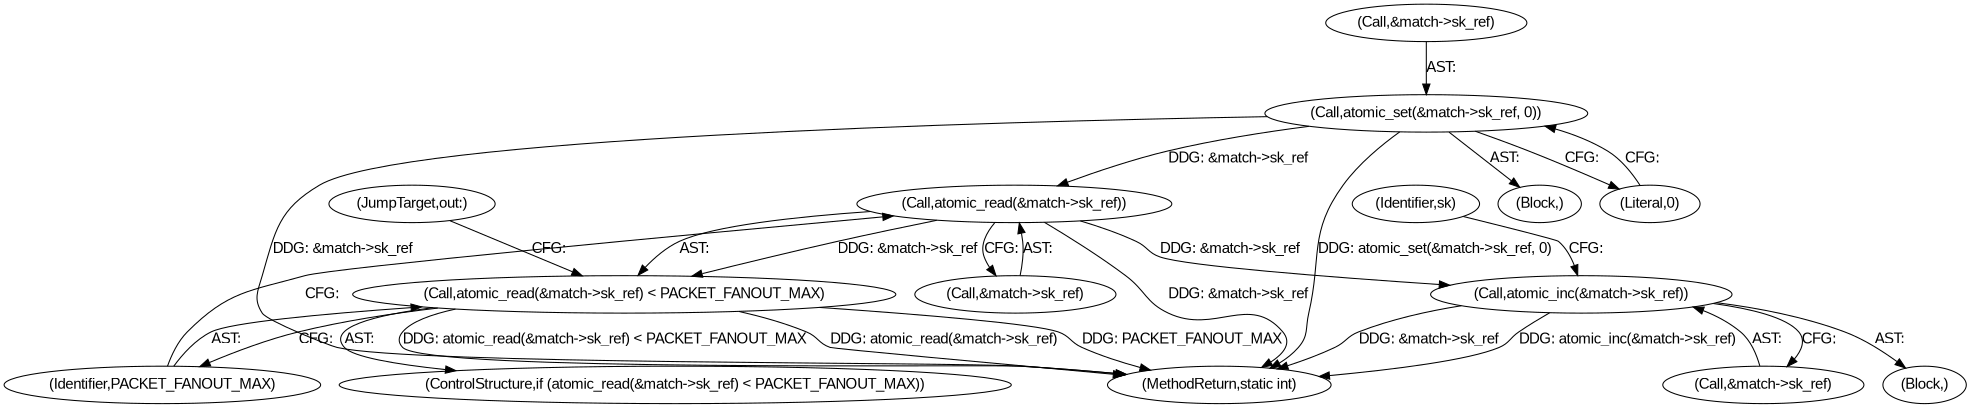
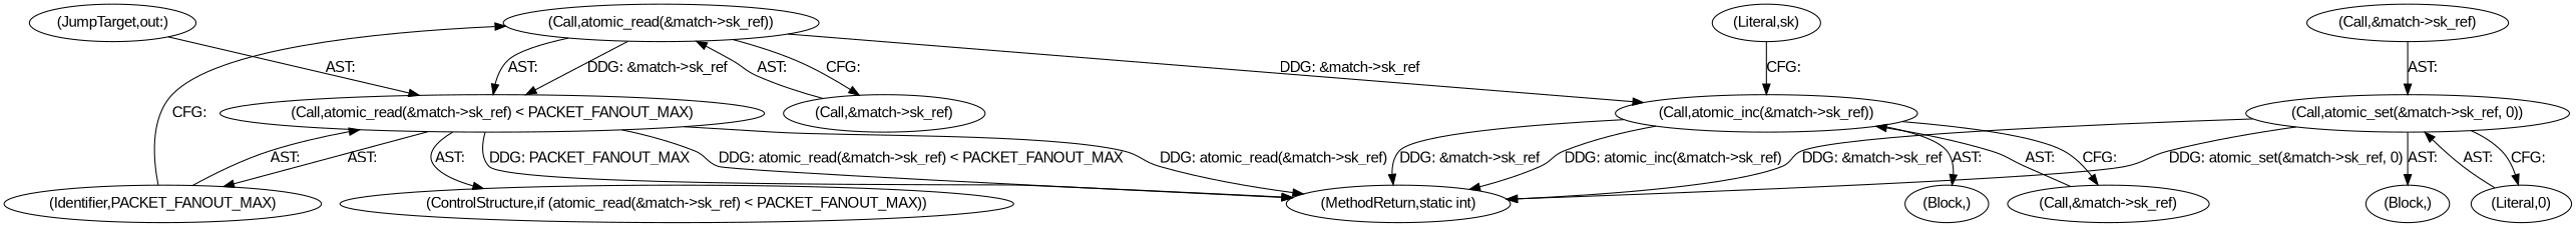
  digraph {
    fontname="Liberation Sans"
    node [fontname="Liberation Sans"]
    edge [fontname="Liberation Sans"]
    n1 [label="(Call,atomic_read(&match->sk_ref))"]
    n2 [label="(Call,atomic_read(&match->sk_ref) < PACKET_FANOUT_MAX)"]
    n3 [label="(Call,atomic_inc(&match->sk_ref))"]
    n4 [label="(MethodReturn,static int)"]
    n5 [label="(Call,&match->sk_ref)"]
    n6 [label="(Identifier,PACKET_FANOUT_MAX)"]
    n7 [label="(ControlStructure,if (atomic_read(&match->sk_ref) < PACKET_FANOUT_MAX))"]
    n8 [label="(Block,)"]
    n9 [label="(Call,&match->sk_ref)"]
    n10 [label="(Call,atomic_set(&match->sk_ref, 0))"]
    n11 [label="(Block,)"]
    n12 [label="(Literal,0)"]
-   n13 [label="(Identifier,sk)"]
+   n13 [label="(Literal,sk)"]
    n14 [label="(Call,&match->sk_ref)"]
    n15 [label="(JumpTarget,out:)"]
    n1 -> n2 [label="AST: "]
    n1 -> n2 [label="DDG: &match->sk_ref"]
    n1 -> n3 [label="DDG: &match->sk_ref"]
-   n1 -> n4 [label="DDG: &match->sk_ref"]
    n1 -> n5 [label="CFG: "]
    n2 -> n4 [label="DDG: atomic_read(&match->sk_ref) < PACKET_FANOUT_MAX"]
    n2 -> n4 [label="DDG: atomic_read(&match->sk_ref)"]
    n2 -> n4 [label="DDG: PACKET_FANOUT_MAX"]
-   n2 -> n6 [label="CFG: "]
+   n2 -> n6 [label="AST: "]
    n2 -> n7 [label="AST: "]
    n3 -> n4 [label="DDG: &match->sk_ref"]
    n3 -> n4 [label="DDG: atomic_inc(&match->sk_ref)"]
    n3 -> n8 [label="AST: "]
    n3 -> n9 [label="CFG: "]
    n5 -> n1 [label="AST: "]
    n6 -> n1 [label="CFG: "]
    n6 -> n2 [label="AST: "]
    n9 -> n3 [label="AST: "]
-   n10 -> n1 [label="DDG: &match->sk_ref"]
    n10 -> n4 [label="DDG: &match->sk_ref"]
    n10 -> n4 [label="DDG: atomic_set(&match->sk_ref, 0)"]
    n10 -> n11 [label="AST: "]
    n10 -> n12 [label="CFG: "]
-   n12 -> n10 [label="CFG: "]
+   n12 -> n10 [label="AST: "]
    n13 -> n3 [label="CFG: "]
    n14 -> n10 [label="AST: "]
-   n15 -> n2 [label="CFG: "]
+   n15 -> n2 [label="AST: "]
  }
